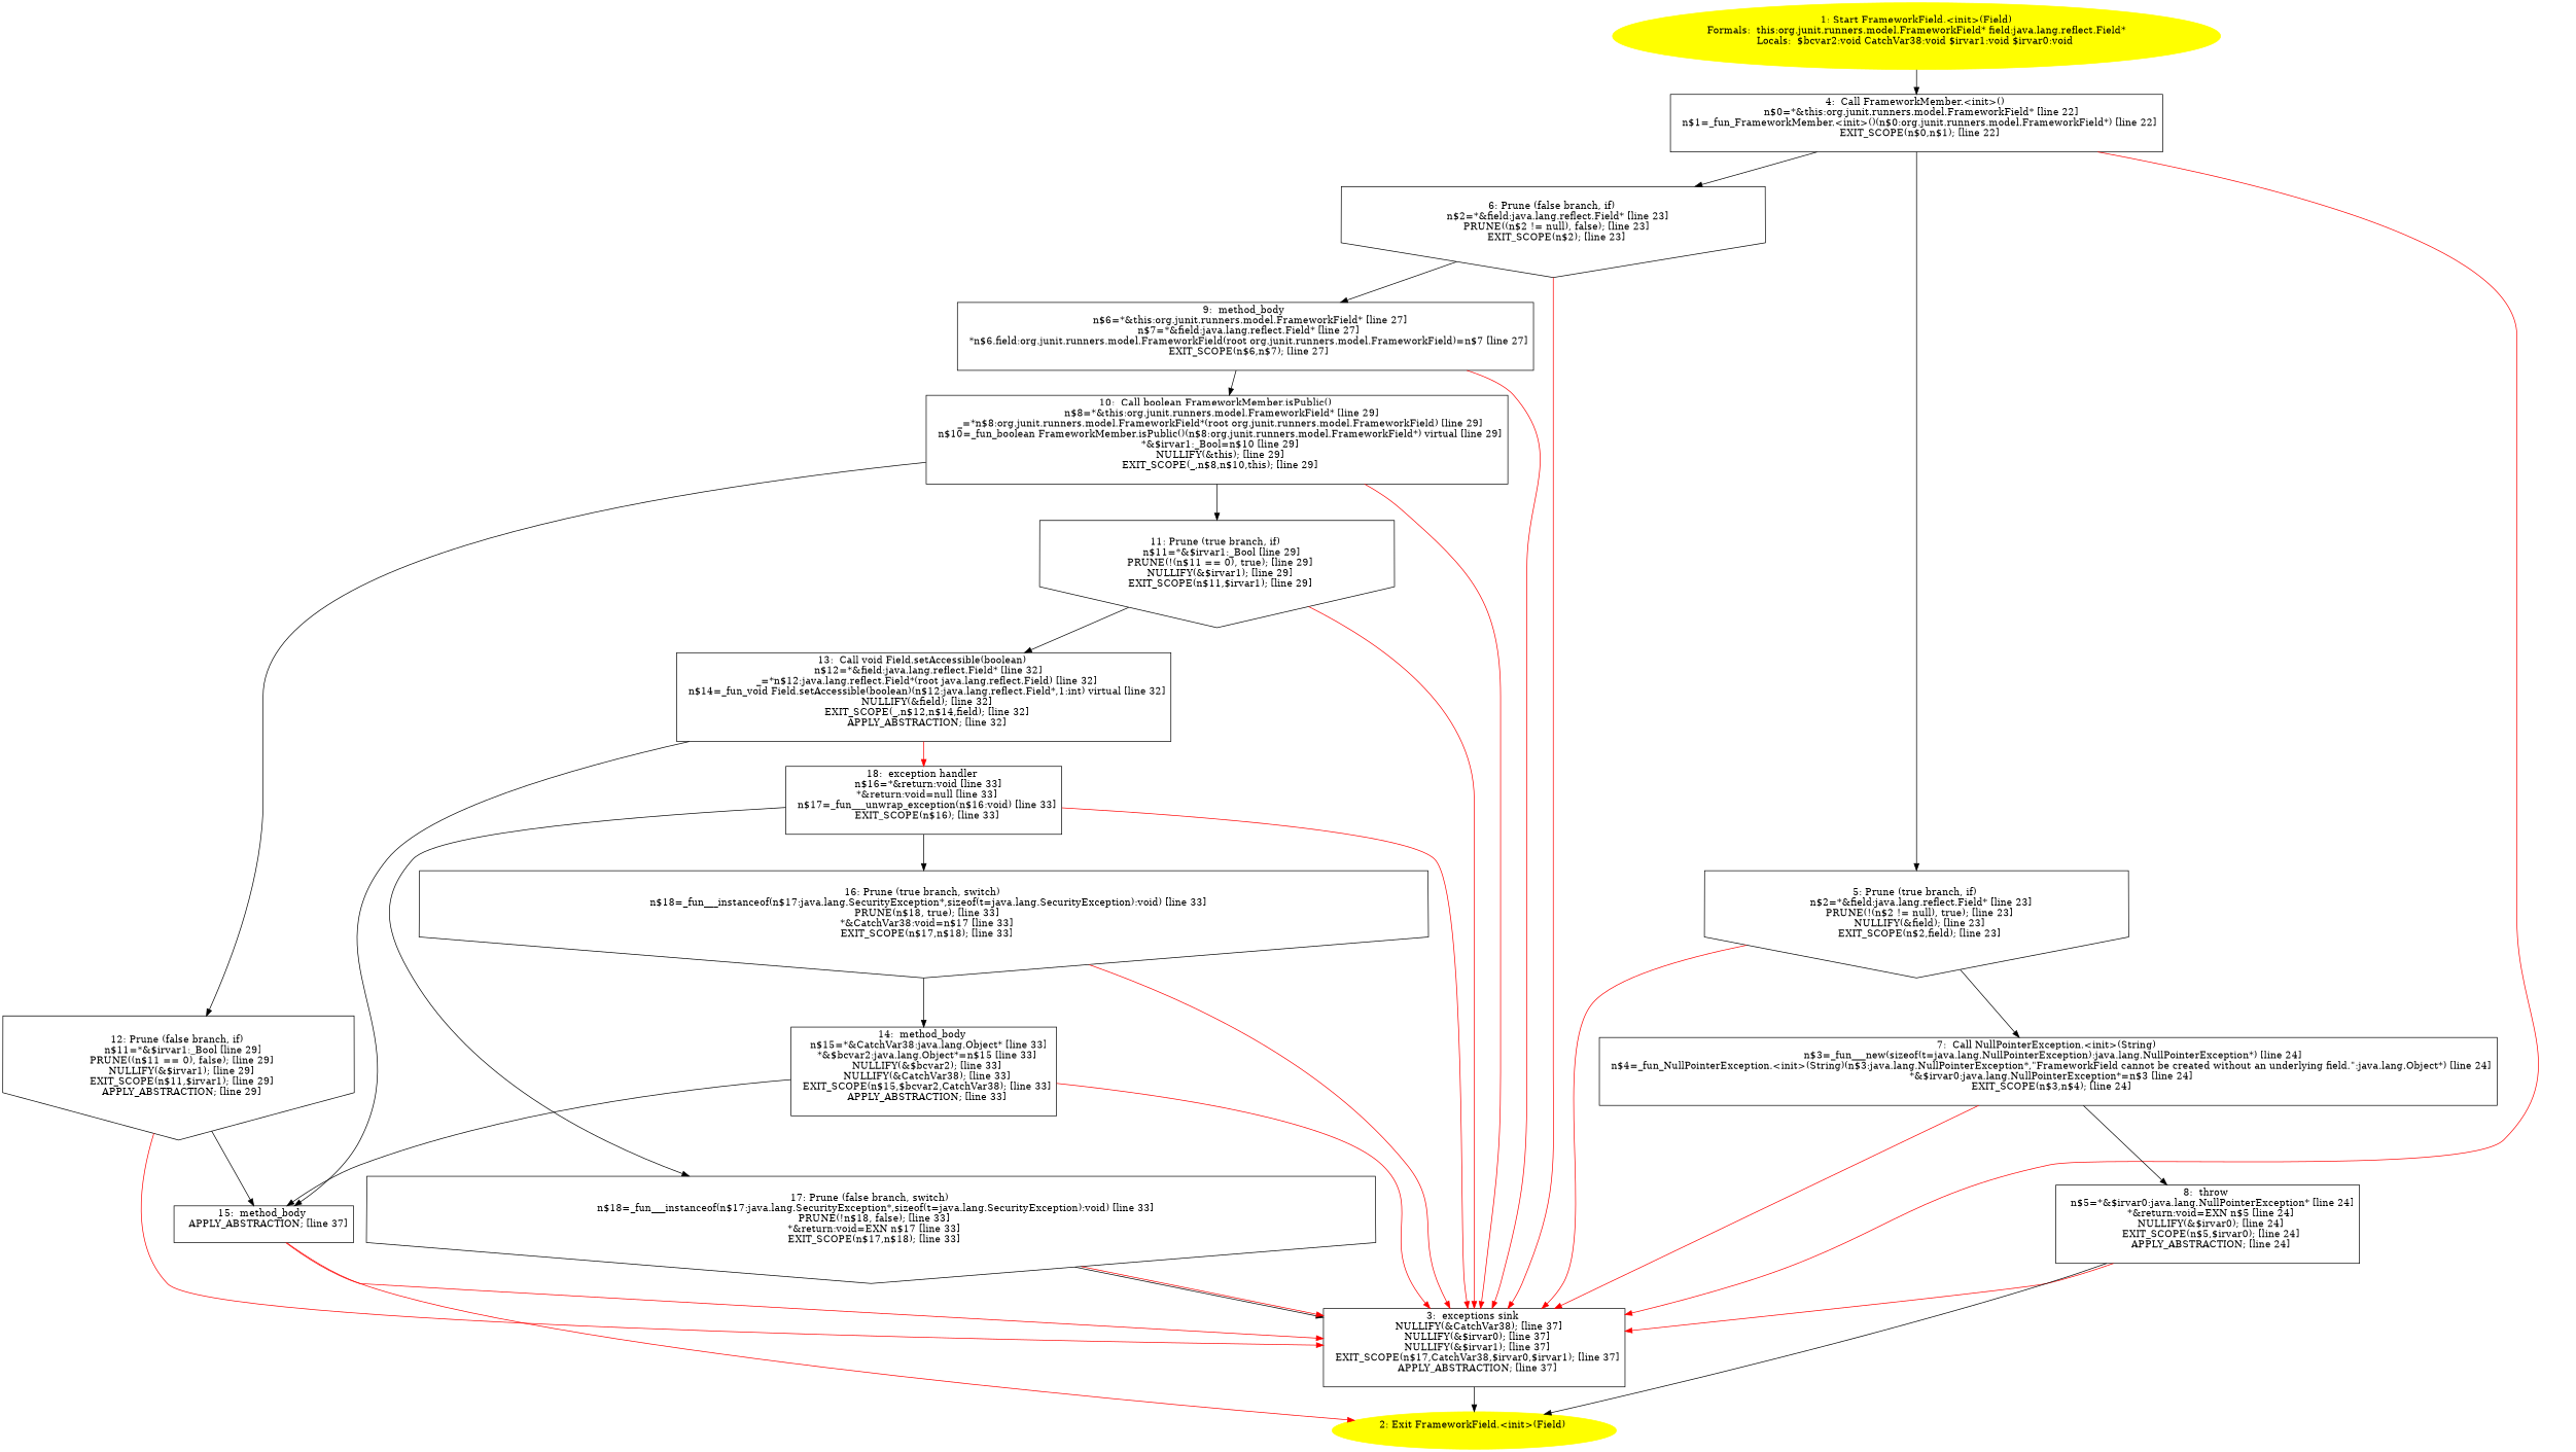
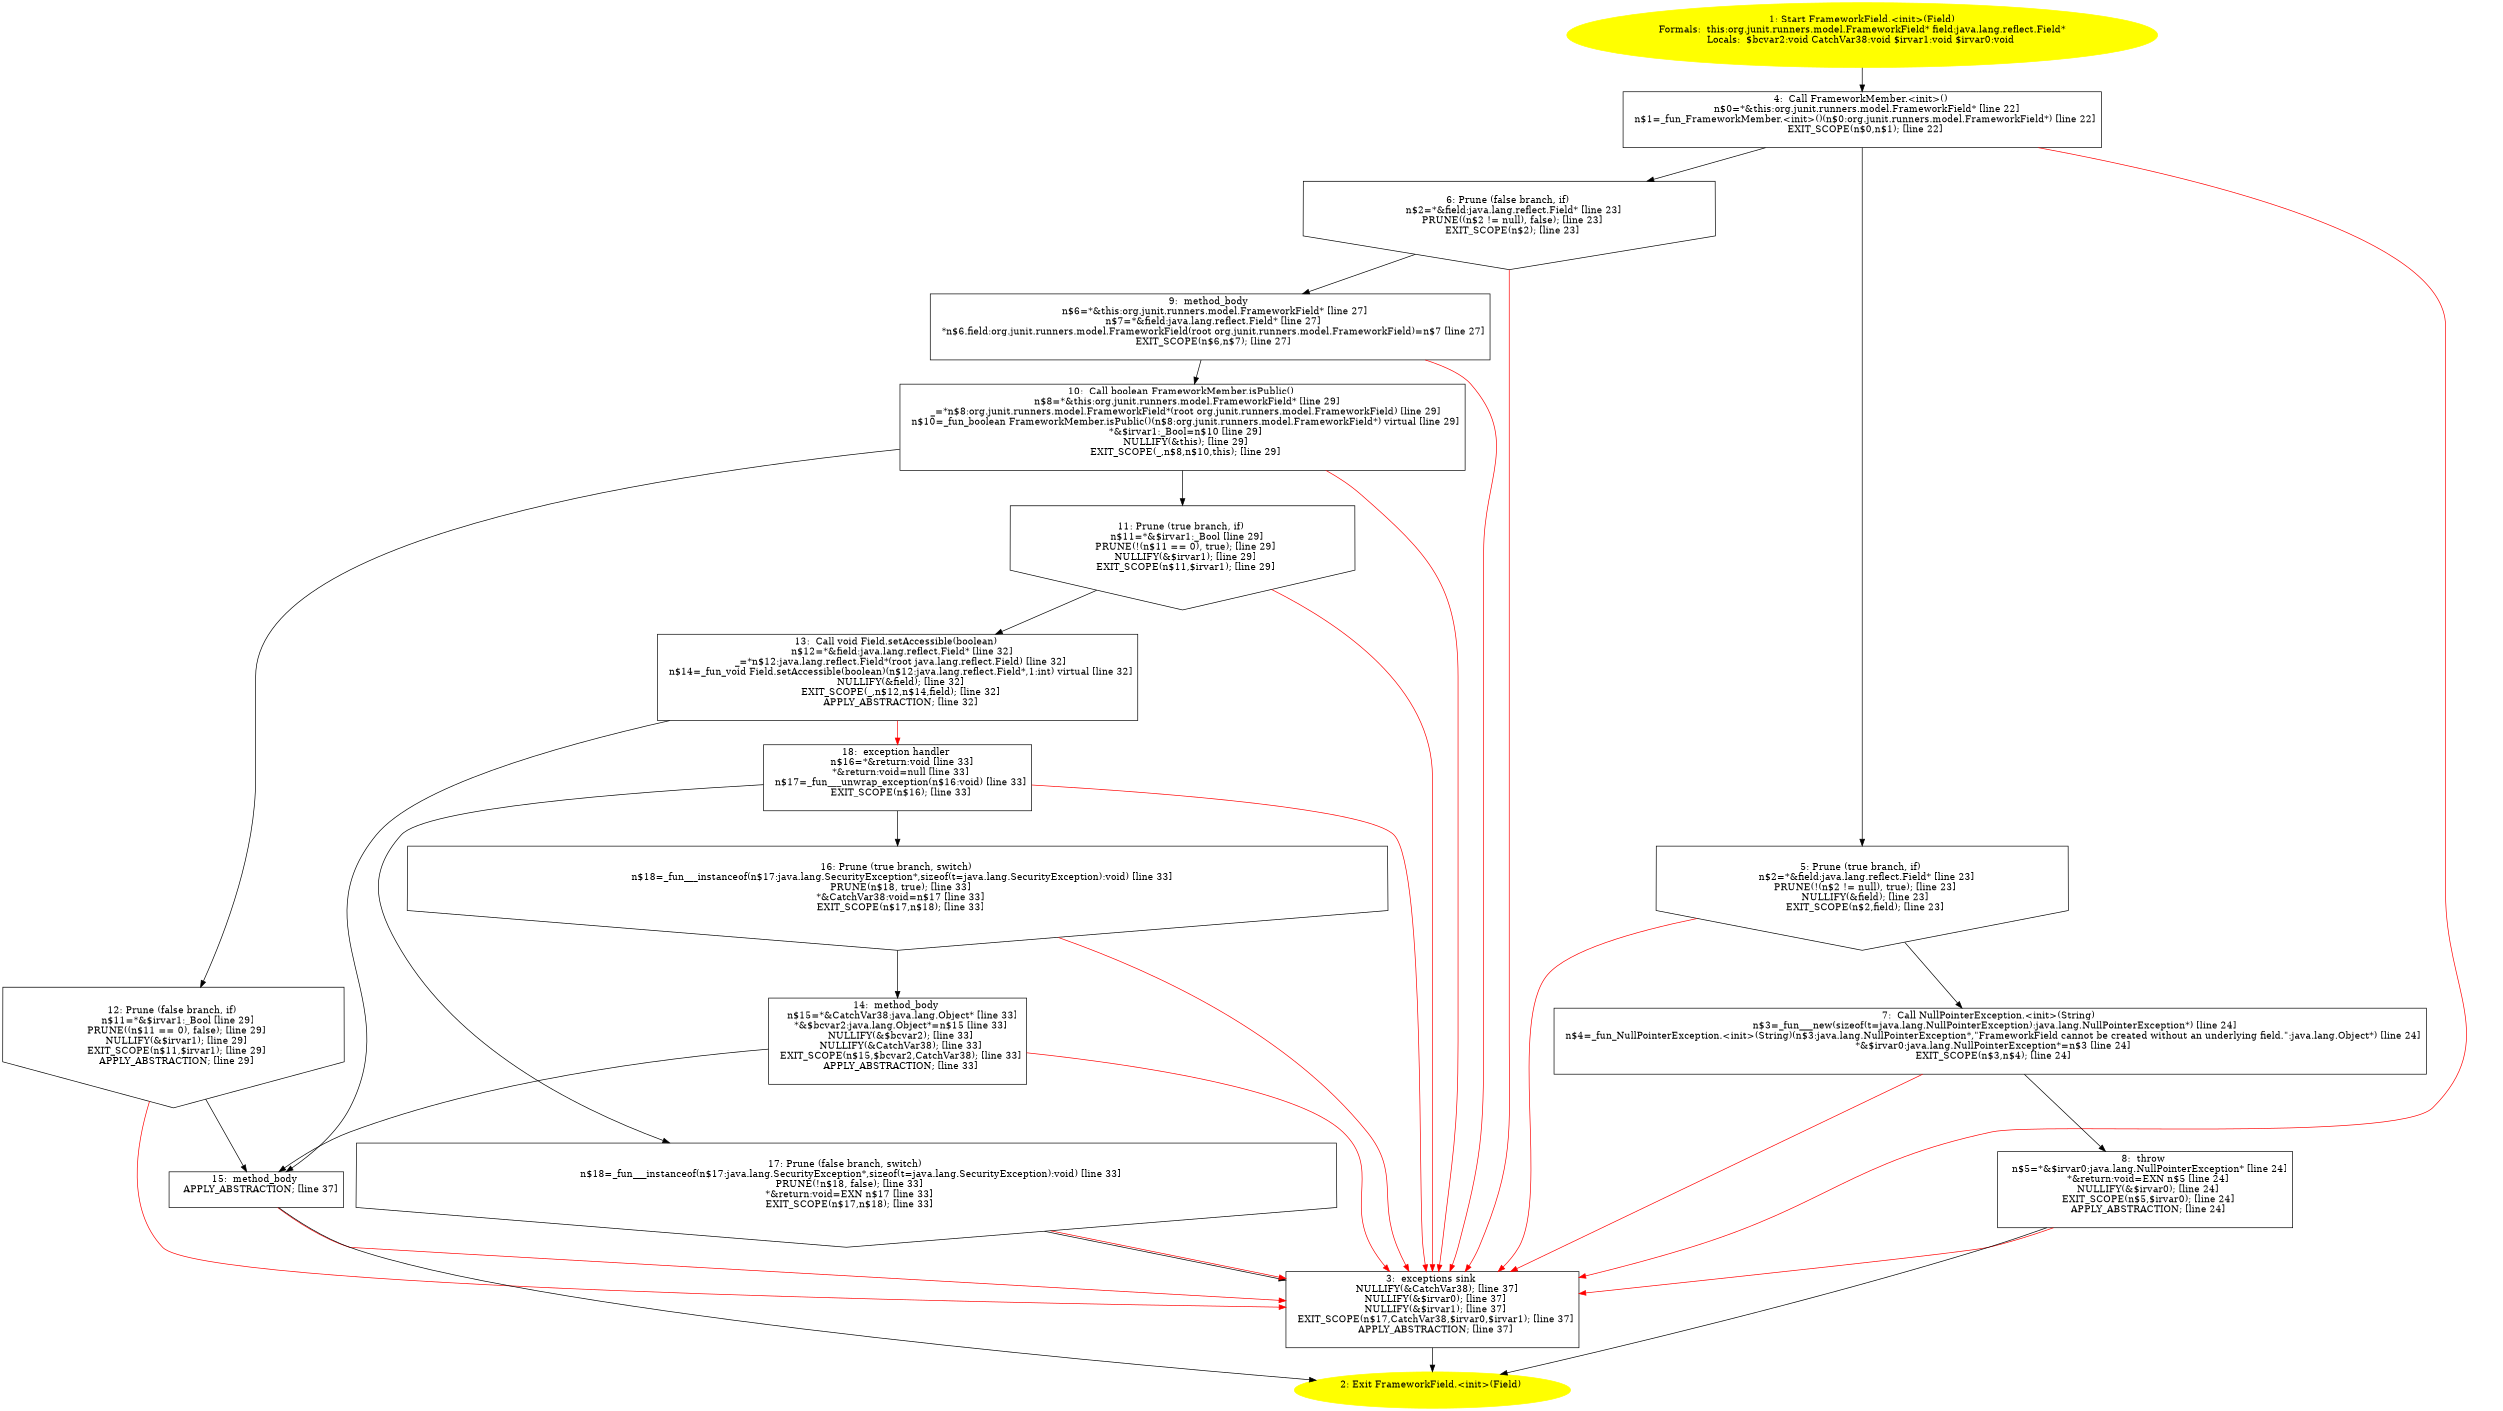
  digraph {
    node [shape=box]
    n1 [color=yellow label="1: Start FrameworkField.<init>(Field)\nFormals:  this:org.junit.runners.model.FrameworkField* field:java.lang.reflect.Field*\nLocals:  $bcvar2:void CatchVar38:void $irvar1:void $irvar0:void \n  " style=filled shape=""]
    n2 [label="4:  Call FrameworkMember.<init>() \n   n$0=*&this:org.junit.runners.model.FrameworkField* [line 22]\n  n$1=_fun_FrameworkMember.<init>()(n$0:org.junit.runners.model.FrameworkField*) [line 22]\n  EXIT_SCOPE(n$0,n$1); [line 22]\n "]
    n3 [label="3:  exceptions sink \n   NULLIFY(&CatchVar38); [line 37]\n  NULLIFY(&$irvar0); [line 37]\n  NULLIFY(&$irvar1); [line 37]\n  EXIT_SCOPE(n$17,CatchVar38,$irvar0,$irvar1); [line 37]\n  APPLY_ABSTRACTION; [line 37]\n "]
    n4 [label="5: Prune (true branch, if) \n   n$2=*&field:java.lang.reflect.Field* [line 23]\n  PRUNE(!(n$2 != null), true); [line 23]\n  NULLIFY(&field); [line 23]\n  EXIT_SCOPE(n$2,field); [line 23]\n " shape=invhouse]
    n5 [label="6: Prune (false branch, if) \n   n$2=*&field:java.lang.reflect.Field* [line 23]\n  PRUNE((n$2 != null), false); [line 23]\n  EXIT_SCOPE(n$2); [line 23]\n " shape=invhouse]
    n6 [color=yellow label="2: Exit FrameworkField.<init>(Field) \n  " style=filled shape=""]
    n7 [label="7:  Call NullPointerException.<init>(String) \n   n$3=_fun___new(sizeof(t=java.lang.NullPointerException):java.lang.NullPointerException*) [line 24]\n  n$4=_fun_NullPointerException.<init>(String)(n$3:java.lang.NullPointerException*,\"FrameworkField cannot be created without an underlying field.\":java.lang.Object*) [line 24]\n  *&$irvar0:java.lang.NullPointerException*=n$3 [line 24]\n  EXIT_SCOPE(n$3,n$4); [line 24]\n "]
    n8 [label="9:  method_body \n   n$6=*&this:org.junit.runners.model.FrameworkField* [line 27]\n  n$7=*&field:java.lang.reflect.Field* [line 27]\n  *n$6.field:org.junit.runners.model.FrameworkField(root org.junit.runners.model.FrameworkField)=n$7 [line 27]\n  EXIT_SCOPE(n$6,n$7); [line 27]\n "]
    n9 [label="8:  throw \n   n$5=*&$irvar0:java.lang.NullPointerException* [line 24]\n  *&return:void=EXN n$5 [line 24]\n  NULLIFY(&$irvar0); [line 24]\n  EXIT_SCOPE(n$5,$irvar0); [line 24]\n  APPLY_ABSTRACTION; [line 24]\n "]
    n10 [label="10:  Call boolean FrameworkMember.isPublic() \n   n$8=*&this:org.junit.runners.model.FrameworkField* [line 29]\n  _=*n$8:org.junit.runners.model.FrameworkField*(root org.junit.runners.model.FrameworkField) [line 29]\n  n$10=_fun_boolean FrameworkMember.isPublic()(n$8:org.junit.runners.model.FrameworkField*) virtual [line 29]\n  *&$irvar1:_Bool=n$10 [line 29]\n  NULLIFY(&this); [line 29]\n  EXIT_SCOPE(_,n$8,n$10,this); [line 29]\n "]
    n11 [label="11: Prune (true branch, if) \n   n$11=*&$irvar1:_Bool [line 29]\n  PRUNE(!(n$11 == 0), true); [line 29]\n  NULLIFY(&$irvar1); [line 29]\n  EXIT_SCOPE(n$11,$irvar1); [line 29]\n " shape=invhouse]
    n12 [label="12: Prune (false branch, if) \n   n$11=*&$irvar1:_Bool [line 29]\n  PRUNE((n$11 == 0), false); [line 29]\n  NULLIFY(&$irvar1); [line 29]\n  EXIT_SCOPE(n$11,$irvar1); [line 29]\n  APPLY_ABSTRACTION; [line 29]\n " shape=invhouse]
    n13 [label="13:  Call void Field.setAccessible(boolean) \n   n$12=*&field:java.lang.reflect.Field* [line 32]\n  _=*n$12:java.lang.reflect.Field*(root java.lang.reflect.Field) [line 32]\n  n$14=_fun_void Field.setAccessible(boolean)(n$12:java.lang.reflect.Field*,1:int) virtual [line 32]\n  NULLIFY(&field); [line 32]\n  EXIT_SCOPE(_,n$12,n$14,field); [line 32]\n  APPLY_ABSTRACTION; [line 32]\n "]
    n14 [label="15:  method_body \n   APPLY_ABSTRACTION; [line 37]\n "]
    n15 [label="18:  exception handler \n   n$16=*&return:void [line 33]\n  *&return:void=null [line 33]\n  n$17=_fun___unwrap_exception(n$16:void) [line 33]\n  EXIT_SCOPE(n$16); [line 33]\n "]
    n16 [label="16: Prune (true branch, switch) \n   n$18=_fun___instanceof(n$17:java.lang.SecurityException*,sizeof(t=java.lang.SecurityException):void) [line 33]\n  PRUNE(n$18, true); [line 33]\n  *&CatchVar38:void=n$17 [line 33]\n  EXIT_SCOPE(n$17,n$18); [line 33]\n " shape=invhouse]
    n17 [label="17: Prune (false branch, switch) \n   n$18=_fun___instanceof(n$17:java.lang.SecurityException*,sizeof(t=java.lang.SecurityException):void) [line 33]\n  PRUNE(!n$18, false); [line 33]\n  *&return:void=EXN n$17 [line 33]\n  EXIT_SCOPE(n$17,n$18); [line 33]\n " shape=invhouse]
    n18 [label="14:  method_body \n   n$15=*&CatchVar38:java.lang.Object* [line 33]\n  *&$bcvar2:java.lang.Object*=n$15 [line 33]\n  NULLIFY(&$bcvar2); [line 33]\n  NULLIFY(&CatchVar38); [line 33]\n  EXIT_SCOPE(n$15,$bcvar2,CatchVar38); [line 33]\n  APPLY_ABSTRACTION; [line 33]\n "]
    n1 -> n2
    n2 -> n3 [color=red]
    n2 -> n4
    n2 -> n5
    n3 -> n6
    n4 -> n3 [color=red]
    n4 -> n7
    n5 -> n3 [color=red]
    n5 -> n8
    n7 -> n3 [color=red]
    n7 -> n9
    n8 -> n3 [color=red]
    n8 -> n10
    n9 -> n3 [color=red]
    n9 -> n6
    n10 -> n3 [color=red]
    n10 -> n11
    n10 -> n12
    n11 -> n3 [color=red]
    n11 -> n13
    n12 -> n3 [color=red]
    n12 -> n14
    n13 -> n14
    n13 -> n15 [color=red]
    n14 -> n3 [color=red]
-   n14 -> n6 [color=red]
+   n14 -> n6
    n15 -> n3 [color=red]
    n15 -> n16
    n15 -> n17
    n16 -> n3 [color=red]
    n16 -> n18
    n17 -> n3
    n17 -> n3 [color=red]
    n18 -> n3 [color=red]
    n18 -> n14
  }
